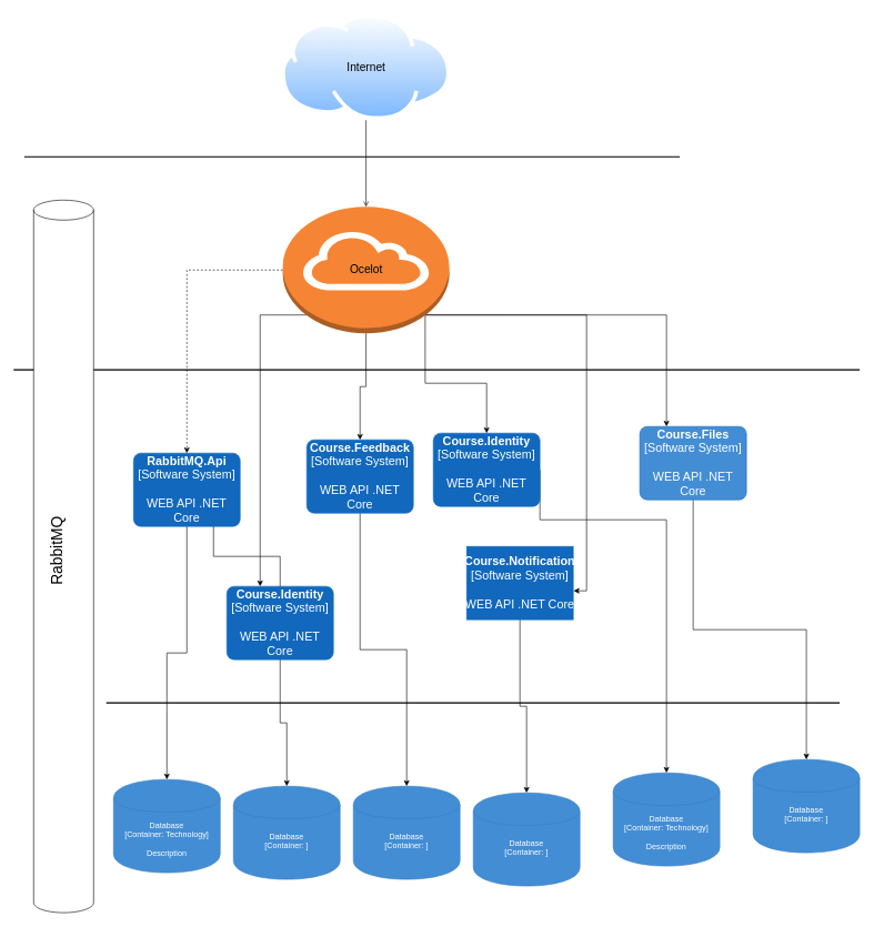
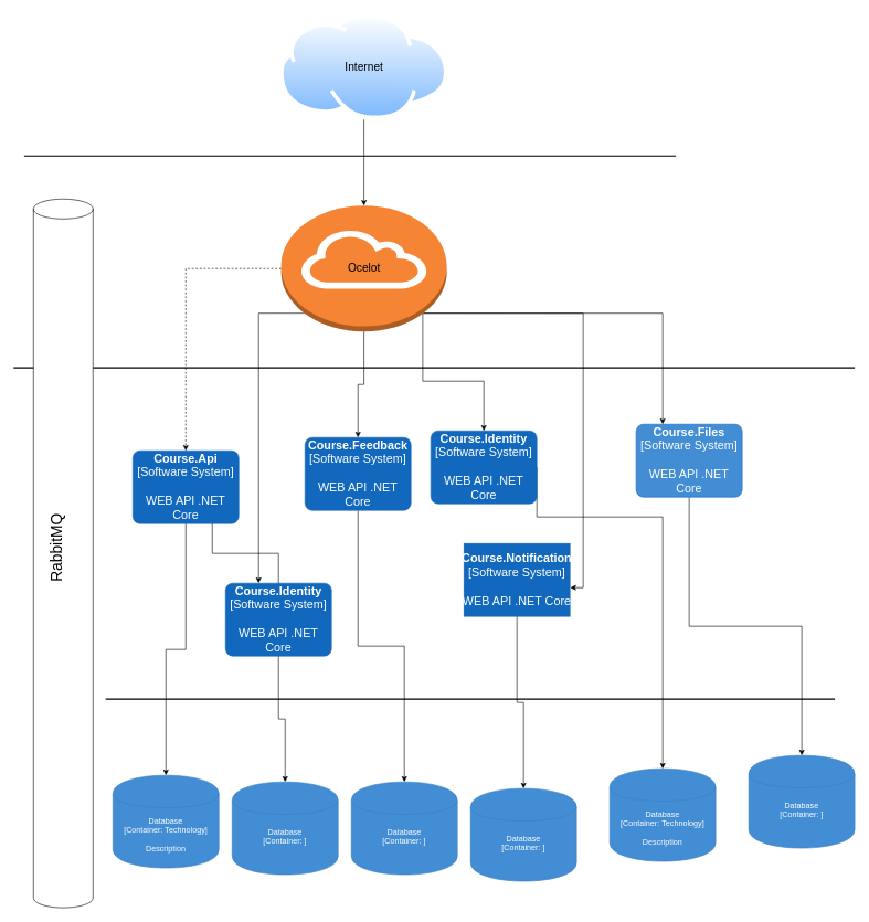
  <mxCell id="0" />
  <mxCell id="1" parent="0" />
- <mxCell id="2" style="edgeStyle=orthogonalEdgeStyle;rounded=0;orthogonalLoop=1;jettySize=auto;html=1;exitX=0.5;exitY=1;exitDx=0;exitDy=0;entryX=0.5;entryY=0;entryDx=0;entryDy=0;entryPerimeter=0;fontSize=17;endArrow=open;" edge="1" parent="1" source="3" target="10"><mxGeometry relative="1" as="geometry" /></mxCell>
+ <mxCell id="2" style="edgeStyle=orthogonalEdgeStyle;rounded=0;orthogonalLoop=1;jettySize=auto;html=1;exitX=0.5;exitY=1;exitDx=0;exitDy=0;entryX=0.5;entryY=0;entryDx=0;entryDy=0;entryPerimeter=0;fontSize=17;" edge="1" parent="1" source="3" target="10"><mxGeometry relative="1" as="geometry" /></mxCell>
  <mxCell id="3" value="Internet" style="aspect=fixed;perimeter=ellipsePerimeter;html=1;align=center;shadow=0;dashed=0;spacingTop=3;image;image=img/lib/active_directory/internet_cloud.svg;labelPosition=center;verticalLabelPosition=middle;verticalAlign=middle;labelBackgroundColor=none;fontSize=17;" vertex="1" parent="1"><mxGeometry x="422.03" y="20" width="253.97" height="160" as="geometry" /></mxCell>
  <mxCell id="4" style="edgeStyle=orthogonalEdgeStyle;rounded=0;orthogonalLoop=1;jettySize=auto;html=1;entryX=0.5;entryY=0;entryDx=0;entryDy=0;entryPerimeter=0;fontSize=18;dashed=1;" edge="1" parent="1" source="10" target="12"><mxGeometry relative="1" as="geometry" /></mxCell>
  <mxCell id="5" style="edgeStyle=orthogonalEdgeStyle;rounded=0;orthogonalLoop=1;jettySize=auto;html=1;entryX=0.5;entryY=0;entryDx=0;entryDy=0;entryPerimeter=0;fontSize=18;" edge="1" parent="1" source="10" target="17"><mxGeometry relative="1" as="geometry" /></mxCell>
  <mxCell id="6" style="edgeStyle=orthogonalEdgeStyle;rounded=0;orthogonalLoop=1;jettySize=auto;html=1;exitX=0.855;exitY=0.855;exitDx=0;exitDy=0;exitPerimeter=0;entryX=0.25;entryY=0;entryDx=0;entryDy=0;entryPerimeter=0;fontSize=18;" edge="1" parent="1" source="10" target="15"><mxGeometry relative="1" as="geometry" /></mxCell>
  <mxCell id="7" style="edgeStyle=orthogonalEdgeStyle;rounded=0;orthogonalLoop=1;jettySize=auto;html=1;exitX=0.145;exitY=0.855;exitDx=0;exitDy=0;exitPerimeter=0;fontSize=18;" edge="1" parent="1" source="10" target="31"><mxGeometry relative="1" as="geometry"><Array as="points"><mxPoint x="390" y="473" /><mxPoint x="390" y="935" /></Array></mxGeometry></mxCell>
  <mxCell id="8" style="edgeStyle=orthogonalEdgeStyle;rounded=0;orthogonalLoop=1;jettySize=auto;html=1;exitX=0.855;exitY=0.855;exitDx=0;exitDy=0;exitPerimeter=0;fontSize=18;" edge="1" parent="1" source="10" target="19"><mxGeometry relative="1" as="geometry" /></mxCell>
  <mxCell id="9" style="edgeStyle=orthogonalEdgeStyle;rounded=0;orthogonalLoop=1;jettySize=auto;html=1;exitX=0.855;exitY=0.855;exitDx=0;exitDy=0;exitPerimeter=0;entryX=1.004;entryY=0.606;entryDx=0;entryDy=0;entryPerimeter=0;fontSize=18;" edge="1" parent="1" source="10" target="21"><mxGeometry relative="1" as="geometry" /></mxCell>
  <mxCell id="10" value="Ocelot" style="outlineConnect=0;dashed=0;verticalLabelPosition=middle;verticalAlign=middle;align=center;html=1;shape=mxgraph.aws3.internet_gateway;fillColor=#F58534;gradientColor=none;labelBackgroundColor=none;fontSize=17;labelPosition=center;" vertex="1" parent="1"><mxGeometry x="424.03" y="310" width="250" height="190" as="geometry" /></mxCell>
  <mxCell id="11" style="edgeStyle=orthogonalEdgeStyle;rounded=0;orthogonalLoop=1;jettySize=auto;html=1;exitX=0.5;exitY=1;exitDx=0;exitDy=0;exitPerimeter=0;fontSize=18;entryX=0.5;entryY=0;entryDx=0;entryDy=0;entryPerimeter=0;" edge="1" parent="1" source="12" target="30"><mxGeometry relative="1" as="geometry"><mxPoint x="520" y="1320" as="targetPoint" /></mxGeometry></mxCell>
- <mxCell id="12" value="&lt;b&gt;RabbitMQ.Api&lt;/b&gt;&lt;div&gt;[Software System]&lt;/div&gt;&lt;br&gt;&lt;div&gt;WEB API .NET Core&lt;/div&gt;" style="rounded=1;whiteSpace=wrap;html=1;labelBackgroundColor=none;fillColor=#1168BD;fontColor=#ffffff;align=center;arcSize=10;strokeColor=#1168BD;metaEdit=1;metaData={&quot;c4Type&quot;:{&quot;editable&quot;:false}};points=[[0.25,0,0],[0.5,0,0],[0.75,0,0],[1,0.25,0],[1,0.5,0],[1,0.75,0],[0.75,1,0],[0.5,1,0],[0.25,1,0],[0,0.75,0],[0,0.5,0],[0,0.25,0]];fontSize=18;" vertex="1" parent="1"><mxGeometry x="200" y="680" width="160" height="110.0" as="geometry" /></mxCell>
+ <mxCell id="12" value="&lt;b&gt;Course.Api&lt;/b&gt;&lt;div&gt;[Software System]&lt;/div&gt;&lt;br&gt;&lt;div&gt;WEB API .NET Core&lt;/div&gt;" style="rounded=1;whiteSpace=wrap;html=1;labelBackgroundColor=none;fillColor=#1168BD;fontColor=#ffffff;align=center;arcSize=10;strokeColor=#1168BD;metaEdit=1;metaData={&quot;c4Type&quot;:{&quot;editable&quot;:false}};points=[[0.25,0,0],[0.5,0,0],[0.75,0,0],[1,0.25,0],[1,0.5,0],[1,0.75,0],[0.75,1,0],[0.5,1,0],[0.25,1,0],[0,0.75,0],[0,0.5,0],[0,0.25,0]];fontSize=18;" vertex="1" parent="1"><mxGeometry x="200" y="680" width="160" height="110.0" as="geometry" /></mxCell>
  <mxCell id="13" style="edgeStyle=orthogonalEdgeStyle;rounded=0;orthogonalLoop=1;jettySize=auto;html=1;fontSize=18;" edge="1" parent="1" source="31" target="24"><mxGeometry relative="1" as="geometry" /></mxCell>
  <mxCell id="14" style="edgeStyle=orthogonalEdgeStyle;rounded=0;orthogonalLoop=1;jettySize=auto;html=1;exitX=0.5;exitY=1;exitDx=0;exitDy=0;exitPerimeter=0;fontSize=18;" edge="1" parent="1" source="15" target="34"><mxGeometry relative="1" as="geometry" /></mxCell>
  <mxCell id="15" value="&lt;b&gt;Course.Files&lt;/b&gt;&lt;div&gt;[Software System]&lt;/div&gt;&lt;br&gt;&lt;div&gt;WEB API .NET Core&lt;/div&gt;" style="rounded=1;whiteSpace=wrap;html=1;labelBackgroundColor=none;fillColor=#438dd5;fontColor=#ffffff;align=center;arcSize=10;strokeColor=#1168BD;metaEdit=1;metaData={&quot;c4Type&quot;:{&quot;editable&quot;:false}};points=[[0.25,0,0],[0.5,0,0],[0.75,0,0],[1,0.25,0],[1,0.5,0],[1,0.75,0],[0.75,1,0],[0.5,1,0],[0.25,1,0],[0,0.75,0],[0,0.5,0],[0,0.25,0]];fontSize=18;" vertex="1" parent="1"><mxGeometry x="960" y="640" width="160" height="110.0" as="geometry" /></mxCell>
  <mxCell id="16" style="edgeStyle=orthogonalEdgeStyle;rounded=0;orthogonalLoop=1;jettySize=auto;html=1;exitX=0.5;exitY=1;exitDx=0;exitDy=0;exitPerimeter=0;entryX=0.5;entryY=0;entryDx=0;entryDy=0;entryPerimeter=0;fontSize=18;" edge="1" parent="1" source="17" target="33"><mxGeometry relative="1" as="geometry" /></mxCell>
  <mxCell id="17" value="&lt;b&gt;Course.Feedback&lt;/b&gt;&lt;div&gt;[Software System]&lt;/div&gt;&lt;br&gt;&lt;div&gt;WEB API .NET Core&lt;/div&gt;" style="rounded=1;whiteSpace=wrap;html=1;labelBackgroundColor=none;fillColor=#1168BD;fontColor=#ffffff;align=center;arcSize=10;strokeColor=#1168BD;metaEdit=1;metaData={&quot;c4Type&quot;:{&quot;editable&quot;:false}};points=[[0.25,0,0],[0.5,0,0],[0.75,0,0],[1,0.25,0],[1,0.5,0],[1,0.75,0],[0.75,1,0],[0.5,1,0],[0.25,1,0],[0,0.75,0],[0,0.5,0],[0,0.25,0]];fontSize=18;" vertex="1" parent="1"><mxGeometry x="460" y="660" width="160" height="110.0" as="geometry" /></mxCell>
  <mxCell id="18" style="edgeStyle=orthogonalEdgeStyle;rounded=0;orthogonalLoop=1;jettySize=auto;html=1;exitX=1;exitY=0.5;exitDx=0;exitDy=0;exitPerimeter=0;entryX=0.5;entryY=0;entryDx=0;entryDy=0;entryPerimeter=0;fontSize=18;" edge="1" parent="1" source="19" target="35"><mxGeometry relative="1" as="geometry"><Array as="points"><mxPoint x="810" y="780" /><mxPoint x="1000" y="780" /></Array></mxGeometry></mxCell>
  <mxCell id="19" value="&lt;b&gt;Course.Identity&lt;/b&gt;&lt;div&gt;[Software System]&lt;/div&gt;&lt;br&gt;&lt;div&gt;WEB API .NET Core&lt;/div&gt;" style="rounded=1;whiteSpace=wrap;html=1;labelBackgroundColor=none;fillColor=#1168BD;fontColor=#ffffff;align=center;arcSize=10;strokeColor=#1168BD;metaEdit=1;metaData={&quot;c4Type&quot;:{&quot;editable&quot;:false}};points=[[0.25,0,0],[0.5,0,0],[0.75,0,0],[1,0.25,0],[1,0.5,0],[1,0.75,0],[0.75,1,0],[0.5,1,0],[0.25,1,0],[0,0.75,0],[0,0.5,0],[0,0.25,0]];fontSize=18;" vertex="1" parent="1"><mxGeometry x="650" y="650" width="160" height="110.0" as="geometry" /></mxCell>
  <mxCell id="20" style="edgeStyle=orthogonalEdgeStyle;rounded=0;orthogonalLoop=1;jettySize=auto;html=1;exitX=0.5;exitY=1;exitDx=0;exitDy=0;exitPerimeter=0;entryX=0.5;entryY=0;entryDx=0;entryDy=0;entryPerimeter=0;fontSize=18;" edge="1" parent="1" source="21" target="25"><mxGeometry relative="1" as="geometry" /></mxCell>
  <mxCell id="21" value="&lt;b&gt;Course.Notification&lt;/b&gt;&lt;div&gt;[Software System]&lt;/div&gt;&lt;br&gt;&lt;div&gt;WEB API .NET Core&lt;/div&gt;" style="whiteSpace=wrap;html=1;labelBackgroundColor=none;fillColor=#1168BD;fontColor=#ffffff;align=center;arcSize=10;strokeColor=#1168BD;metaEdit=1;metaData={&quot;c4Type&quot;:{&quot;editable&quot;:false}};points=[[0.25,0,0],[0.5,0,0],[0.75,0,0],[1,0.25,0],[1,0.5,0],[1,0.75,0],[0.75,1,0],[0.5,1,0],[0.25,1,0],[0,0.75,0],[0,0.5,0],[0,0.25,0]];fontSize=18;rounded=0;" vertex="1" parent="1"><mxGeometry x="700" y="820" width="160" height="110.0" as="geometry" /></mxCell>
  <mxCell id="22" value="" style="line;strokeWidth=2;html=1;labelBackgroundColor=none;fontSize=17;" vertex="1" parent="1"><mxGeometry x="35.98" y="230" width="984.02" height="10" as="geometry" /></mxCell>
  <mxCell id="23" value="" style="line;strokeWidth=2;html=1;labelBackgroundColor=none;fontSize=17;" vertex="1" parent="1"><mxGeometry x="159.01" y="1050" width="1100.99" height="10" as="geometry" /></mxCell>
  <mxCell id="24" value="Database&lt;div&gt;[Container:&amp;nbsp;]&lt;/div&gt;&lt;br&gt;&lt;div&gt;&lt;/div&gt;" style="shape=cylinder;whiteSpace=wrap;html=1;boundedLbl=1;rounded=0;labelBackgroundColor=none;fillColor=#438DD5;fontSize=12;fontColor=#ffffff;align=center;strokeColor=#3C7FC0;metaEdit=1;points=[[0.5,0,0],[1,0.25,0],[1,0.5,0],[1,0.75,0],[0.5,1,0],[0,0.75,0],[0,0.5,0],[0,0.25,0]];metaData={&quot;c4Type&quot;:{&quot;editable&quot;:false}};" vertex="1" parent="1"><mxGeometry x="350" y="1180" width="160" height="140" as="geometry" /></mxCell>
  <mxCell id="25" value="Database&lt;div&gt;[Container:&amp;nbsp;]&lt;/div&gt;&lt;br&gt;&lt;div&gt;&lt;/div&gt;" style="shape=cylinder;whiteSpace=wrap;html=1;boundedLbl=1;rounded=0;labelBackgroundColor=none;fillColor=#438DD5;fontSize=12;fontColor=#ffffff;align=center;strokeColor=#3C7FC0;metaEdit=1;points=[[0.5,0,0],[1,0.25,0],[1,0.5,0],[1,0.75,0],[0.5,1,0],[0,0.75,0],[0,0.5,0],[0,0.25,0]];metaData={&quot;c4Type&quot;:{&quot;editable&quot;:false}};" vertex="1" parent="1"><mxGeometry x="710" y="1190" width="160" height="140" as="geometry" /></mxCell>
  <mxCell id="26" value="" style="line;strokeWidth=2;html=1;labelBackgroundColor=none;fontSize=17;" vertex="1" parent="1"><mxGeometry x="20" y="550" width="1270" height="10" as="geometry" /></mxCell>
  <mxCell id="27" value="" style="group;fontSize=18;" vertex="1" connectable="0" parent="1"><mxGeometry x="50" y="300" width="95" height="1070" as="geometry" /></mxCell>
  <mxCell id="28" value="" style="shape=cylinder3;whiteSpace=wrap;html=1;boundedLbl=1;backgroundOutline=1;size=15;labelBackgroundColor=none;fontSize=17;labelPosition=center;verticalLabelPosition=middle;align=center;verticalAlign=middle;" vertex="1" parent="27"><mxGeometry width="90" height="1070" as="geometry" /></mxCell>
  <mxCell id="29" value="&lt;font style=&quot;font-size: 23px&quot;&gt;RabbitMQ&lt;/font&gt;" style="text;html=1;align=center;verticalAlign=middle;resizable=0;points=[];autosize=1;strokeColor=none;fillColor=none;fontSize=17;rotation=-90;" vertex="1" parent="27"><mxGeometry x="-25" y="512.071" width="120" height="30" as="geometry" /></mxCell>
  <mxCell id="30" value="Database&lt;div&gt;[Container:&amp;nbsp;Technology]&lt;/div&gt;&lt;br&gt;&lt;div&gt;Description&lt;/div&gt;" style="shape=cylinder;whiteSpace=wrap;html=1;boundedLbl=1;rounded=0;labelBackgroundColor=none;fillColor=#438DD5;fontSize=12;fontColor=#ffffff;align=center;strokeColor=#3C7FC0;metaEdit=1;points=[[0.5,0,0],[1,0.25,0],[1,0.5,0],[1,0.75,0],[0.5,1,0],[0,0.75,0],[0,0.5,0],[0,0.25,0]];metaData={&quot;c4Type&quot;:{&quot;editable&quot;:false}};" vertex="1" parent="1"><mxGeometry x="170" y="1170" width="160" height="140" as="geometry" /></mxCell>
  <mxCell id="31" value="&lt;b&gt;Course.Identity&lt;/b&gt;&lt;div&gt;[Software System]&lt;/div&gt;&lt;br&gt;&lt;div&gt;WEB API .NET Core&lt;/div&gt;" style="rounded=1;whiteSpace=wrap;html=1;labelBackgroundColor=none;fillColor=#1168BD;fontColor=#ffffff;align=center;arcSize=10;strokeColor=#1168BD;metaEdit=1;metaData={&quot;c4Type&quot;:{&quot;editable&quot;:false}};points=[[0.25,0,0],[0.5,0,0],[0.75,0,0],[1,0.25,0],[1,0.5,0],[1,0.75,0],[0.75,1,0],[0.5,1,0],[0.25,1,0],[0,0.75,0],[0,0.5,0],[0,0.25,0]];fontSize=18;" vertex="1" parent="1"><mxGeometry x="340" y="880" width="160" height="110.0" as="geometry" /></mxCell>
  <mxCell id="32" value="" style="edgeStyle=orthogonalEdgeStyle;rounded=0;orthogonalLoop=1;jettySize=auto;html=1;exitX=0.75;exitY=1;exitDx=0;exitDy=0;exitPerimeter=0;fontSize=18;endArrow=none;" edge="1" parent="1" source="12" target="31"><mxGeometry relative="1" as="geometry"><mxPoint x="320" y="790" as="sourcePoint" /><mxPoint x="630" y="1100" as="targetPoint" /></mxGeometry></mxCell>
  <mxCell id="33" value="Database&lt;div&gt;[Container:&amp;nbsp;]&lt;/div&gt;&lt;br&gt;&lt;div&gt;&lt;/div&gt;" style="shape=cylinder;whiteSpace=wrap;html=1;boundedLbl=1;rounded=0;labelBackgroundColor=none;fillColor=#438DD5;fontSize=12;fontColor=#ffffff;align=center;strokeColor=#3C7FC0;metaEdit=1;points=[[0.5,0,0],[1,0.25,0],[1,0.5,0],[1,0.75,0],[0.5,1,0],[0,0.75,0],[0,0.5,0],[0,0.25,0]];metaData={&quot;c4Type&quot;:{&quot;editable&quot;:false}};" vertex="1" parent="1"><mxGeometry x="530" y="1180" width="160" height="140" as="geometry" /></mxCell>
  <mxCell id="34" value="Database&lt;div&gt;[Container:&amp;nbsp;]&lt;/div&gt;&lt;br&gt;&lt;div&gt;&lt;/div&gt;" style="shape=cylinder;whiteSpace=wrap;html=1;boundedLbl=1;rounded=0;labelBackgroundColor=none;fillColor=#438DD5;fontSize=12;fontColor=#ffffff;align=center;strokeColor=#3C7FC0;metaEdit=1;points=[[0.5,0,0],[1,0.25,0],[1,0.5,0],[1,0.75,0],[0.5,1,0],[0,0.75,0],[0,0.5,0],[0,0.25,0]];metaData={&quot;c4Type&quot;:{&quot;editable&quot;:false}};" vertex="1" parent="1"><mxGeometry x="1130" y="1140" width="160" height="140" as="geometry" /></mxCell>
  <mxCell id="35" value="Database&lt;div&gt;[Container:&amp;nbsp;Technology]&lt;/div&gt;&lt;br&gt;&lt;div&gt;Description&lt;/div&gt;" style="shape=cylinder;whiteSpace=wrap;html=1;boundedLbl=1;rounded=0;labelBackgroundColor=none;fillColor=#438DD5;fontSize=12;fontColor=#ffffff;align=center;strokeColor=#3C7FC0;metaEdit=1;points=[[0.5,0,0],[1,0.25,0],[1,0.5,0],[1,0.75,0],[0.5,1,0],[0,0.75,0],[0,0.5,0],[0,0.25,0]];metaData={&quot;c4Type&quot;:{&quot;editable&quot;:false}};" vertex="1" parent="1"><mxGeometry x="920" y="1160" width="160" height="140" as="geometry" /></mxCell>
